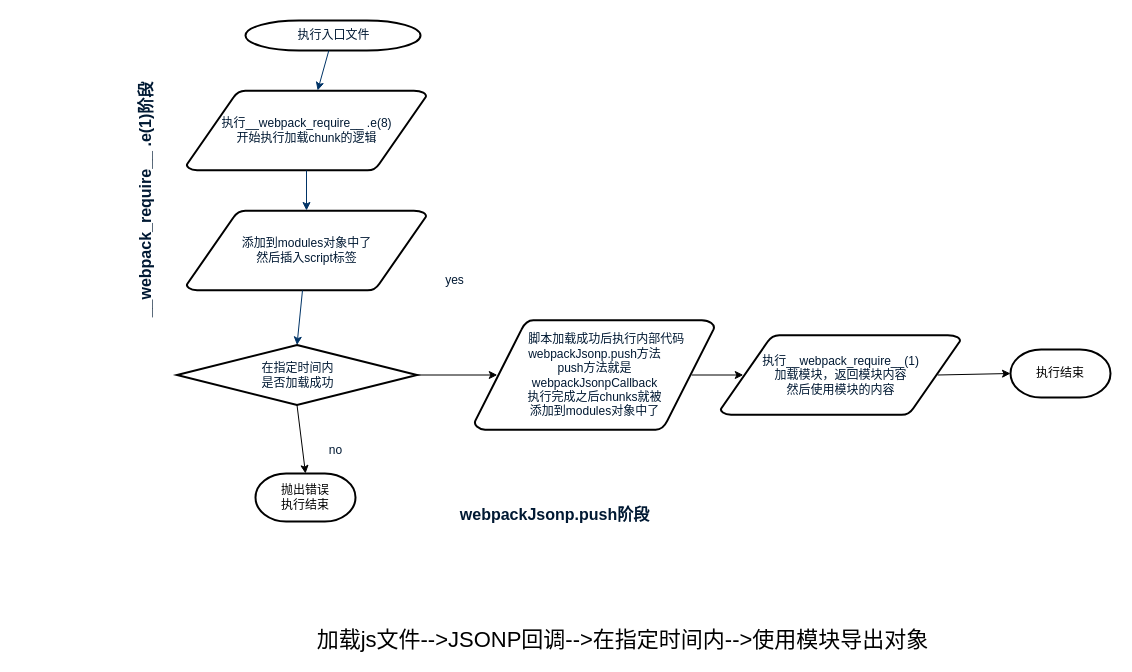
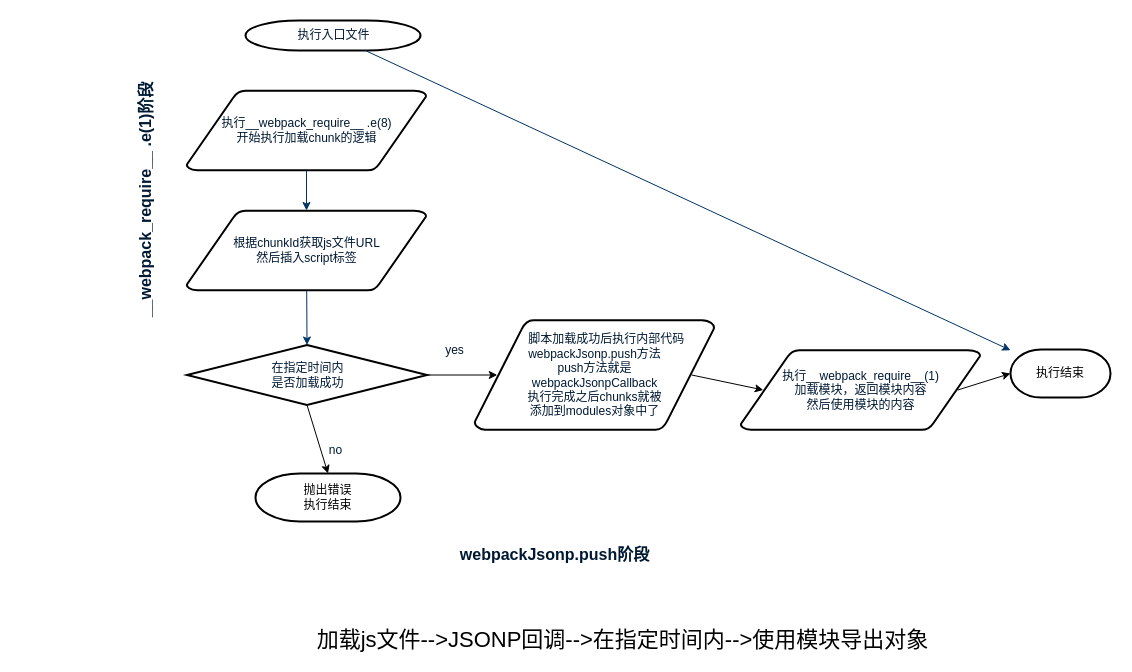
  <mxCell id="0" />
  <mxCell id="1" parent="0" />
  <mxCell id="2" value="执行入口文件" style="shape=mxgraph.flowchart.terminator;fillColor=#FFFFFF;strokeColor=#000000;strokeWidth=2;gradientColor=none;gradientDirection=north;fontColor=#001933;fontStyle=0;html=1;" parent="1" vertex="1"><mxGeometry x="245" y="20" width="175" height="30" as="geometry" /></mxCell>
  <mxCell id="3" value="执行__webpack_require__ .e(8)&lt;br&gt;开始执行加载chunk的逻辑" style="shape=mxgraph.flowchart.data;fillColor=#FFFFFF;strokeColor=#000000;strokeWidth=2;gradientColor=none;gradientDirection=north;fontColor=#001933;fontStyle=0;html=1;" parent="1" vertex="1"><mxGeometry x="186" y="90" width="240" height="80" as="geometry" /></mxCell>
- <mxCell id="4" value="添加到modules对象中了&lt;br&gt;然后插入script标签" style="shape=mxgraph.flowchart.data;fillColor=#FFFFFF;strokeColor=#000000;strokeWidth=2;gradientColor=none;gradientDirection=north;fontColor=#001933;fontStyle=0;html=1;" parent="1" vertex="1"><mxGeometry x="186" y="210" width="240" height="80" as="geometry" /></mxCell>
- <mxCell id="5" value="在指定时间内&lt;br&gt;是否加载成功" style="shape=mxgraph.flowchart.decision;fillColor=#FFFFFF;strokeColor=#000000;strokeWidth=2;gradientColor=none;gradientDirection=north;fontColor=#001933;fontStyle=0;html=1;" parent="1" vertex="1"><mxGeometry x="176.5" y="344.5" width="240" height="60" as="geometry" /></mxCell>
- <mxCell id="6" style="fontColor=#001933;fontStyle=1;strokeColor=#003366;strokeWidth=1;html=1;" parent="1" source="2" target="3" edge="1"><mxGeometry relative="1" as="geometry" /></mxCell>
+ <mxCell id="4" value="根据chunkId获取js文件URL&lt;br&gt;然后插入script标签" style="shape=mxgraph.flowchart.data;fillColor=#FFFFFF;strokeColor=#000000;strokeWidth=2;gradientColor=none;gradientDirection=north;fontColor=#001933;fontStyle=0;html=1;" parent="1" vertex="1"><mxGeometry x="186" y="210" width="240" height="80" as="geometry" /></mxCell>
+ <mxCell id="5" value="在指定时间内&lt;br&gt;是否加载成功" style="shape=mxgraph.flowchart.decision;fillColor=#FFFFFF;strokeColor=#000000;strokeWidth=2;gradientColor=none;gradientDirection=north;fontColor=#001933;fontStyle=0;html=1;" parent="1" vertex="1"><mxGeometry x="186.5" y="344.5" width="240" height="60" as="geometry" /></mxCell>
+ <mxCell id="6" style="fontColor=#001933;fontStyle=1;strokeColor=#003366;strokeWidth=1;html=1;" parent="1" source="2" target="15" edge="1"><mxGeometry relative="1" as="geometry" /></mxCell>
  <mxCell id="7" style="fontColor=#001933;fontStyle=1;strokeColor=#003366;strokeWidth=1;html=1;" parent="1" source="3" target="4" edge="1"><mxGeometry relative="1" as="geometry" /></mxCell>
  <mxCell id="8" style="entryX=0.5;entryY=0;entryPerimeter=0;fontColor=#001933;fontStyle=1;strokeColor=#003366;strokeWidth=1;html=1;" parent="1" source="4" target="5" edge="1"><mxGeometry relative="1" as="geometry" /></mxCell>
- <mxCell id="9" value="yes" style="text;fontColor=#001933;fontStyle=0;html=1;strokeColor=none;gradientColor=none;fillColor=none;strokeWidth=2;align=center;" parent="1" vertex="1"><mxGeometry x="434" y="266" width="40" height="26" as="geometry" /></mxCell>
+ <mxCell id="9" value="yes" style="text;fontColor=#001933;fontStyle=0;html=1;strokeColor=none;gradientColor=none;fillColor=none;strokeWidth=2;align=center;" parent="1" vertex="1"><mxGeometry x="434" y="336" width="40" height="26" as="geometry" /></mxCell>
  <mxCell id="10" value="no" style="text;fontColor=#001933;fontStyle=0;html=1;strokeColor=none;gradientColor=none;fillColor=none;strokeWidth=2;align=center;" parent="1" vertex="1"><mxGeometry x="315" y="436" width="40" height="26" as="geometry" /></mxCell>
  <mxCell id="11" value="&amp;nbsp; &amp;nbsp; &amp;nbsp; &amp;nbsp;脚本加载成功后执行内部代码&lt;br&gt;webpackJsonp.push方法&lt;br&gt;push方法就是&lt;br&gt;webpackJsonpCallback&lt;br&gt;执行完成之后chunks就被&lt;br&gt;添加到modules对象中了" style="shape=mxgraph.flowchart.data;fillColor=#FFFFFF;strokeColor=#000000;strokeWidth=2;gradientColor=none;gradientDirection=north;fontColor=#001933;fontStyle=0;html=1;" vertex="1" parent="1"><mxGeometry x="474" y="319.5" width="240" height="110" as="geometry" /></mxCell>
  <mxCell id="12" value="" style="endArrow=classic;html=1;exitX=1;exitY=0.5;exitDx=0;exitDy=0;exitPerimeter=0;entryX=0.095;entryY=0.5;entryDx=0;entryDy=0;entryPerimeter=0;" edge="1" parent="1" source="5" target="11"><mxGeometry width="50" height="50" relative="1" as="geometry"><mxPoint x="180" y="670" as="sourcePoint" /><mxPoint x="230" y="620" as="targetPoint" /></mxGeometry></mxCell>
- <mxCell id="13" value="执行__webpack_require__(1)&lt;br&gt;加载模块，返回模块内容&lt;br&gt;然后使用模块的内容" style="shape=mxgraph.flowchart.data;fillColor=#FFFFFF;strokeColor=#000000;strokeWidth=2;gradientColor=none;gradientDirection=north;fontColor=#001933;fontStyle=0;html=1;" vertex="1" parent="1"><mxGeometry x="720" y="334.5" width="240" height="80" as="geometry" /></mxCell>
+ <mxCell id="13" value="执行__webpack_require__(1)&lt;br&gt;加载模块，返回模块内容&lt;br&gt;然后使用模块的内容" style="shape=mxgraph.flowchart.data;fillColor=#FFFFFF;strokeColor=#000000;strokeWidth=2;gradientColor=none;gradientDirection=north;fontColor=#001933;fontStyle=0;html=1;" vertex="1" parent="1"><mxGeometry x="740" y="349.5" width="240" height="80" as="geometry" /></mxCell>
  <mxCell id="14" value="" style="endArrow=classic;html=1;exitX=0.905;exitY=0.5;exitDx=0;exitDy=0;exitPerimeter=0;entryX=0.095;entryY=0.5;entryDx=0;entryDy=0;entryPerimeter=0;" edge="1" parent="1" source="11" target="13"><mxGeometry width="50" height="50" relative="1" as="geometry"><mxPoint x="405" y="473.5" as="sourcePoint" /><mxPoint x="355" y="523.5" as="targetPoint" /></mxGeometry></mxCell>
  <mxCell id="15" value="执行结束" style="strokeWidth=2;html=1;shape=mxgraph.flowchart.terminator;whiteSpace=wrap;align=center;" vertex="1" parent="1"><mxGeometry x="1010" y="349" width="100" height="48" as="geometry" /></mxCell>
  <mxCell id="16" value="" style="endArrow=classic;html=1;exitX=0.905;exitY=0.5;exitDx=0;exitDy=0;exitPerimeter=0;entryX=0;entryY=0.5;entryDx=0;entryDy=0;entryPerimeter=0;" edge="1" parent="1" source="13" target="15"><mxGeometry width="50" height="50" relative="1" as="geometry"><mxPoint x="455" y="763.5" as="sourcePoint" /><mxPoint x="505" y="713.5" as="targetPoint" /></mxGeometry></mxCell>
  <mxCell id="17" value="" style="endArrow=classic;html=1;exitX=0.5;exitY=1;exitDx=0;exitDy=0;exitPerimeter=0;entryX=0.5;entryY=0;entryDx=0;entryDy=0;entryPerimeter=0;" edge="1" parent="1" source="5" target="18"><mxGeometry width="50" height="50" relative="1" as="geometry"><mxPoint x="170" y="860" as="sourcePoint" /><mxPoint x="510" y="373" as="targetPoint" /></mxGeometry></mxCell>
- <mxCell id="18" value="抛出错误&lt;br&gt;执行结束" style="strokeWidth=2;html=1;shape=mxgraph.flowchart.terminator;whiteSpace=wrap;align=center;" vertex="1" parent="1"><mxGeometry x="255" y="473" width="100" height="48" as="geometry" /></mxCell>
+ <mxCell id="18" value="抛出错误&lt;br&gt;执行结束" style="strokeWidth=2;html=1;shape=mxgraph.flowchart.terminator;whiteSpace=wrap;align=center;" vertex="1" parent="1"><mxGeometry x="255" y="473" width="145" height="48" as="geometry" /></mxCell>
  <mxCell id="19" value="&lt;span style=&quot;color: rgb(0 , 25 , 51)&quot;&gt;&lt;b&gt;&lt;font style=&quot;font-size: 16px&quot;&gt;__webpack_require__ .e(1)阶段&lt;/font&gt;&lt;/b&gt;&lt;br&gt;&lt;/span&gt;" style="text;html=1;resizable=0;autosize=1;align=center;verticalAlign=middle;points=[];fillColor=none;strokeColor=none;rounded=0;rotation=270;flipV=0;flipH=1;" vertex="1" parent="1"><mxGeometry x="20" y="190" width="250" height="20" as="geometry" /></mxCell>
- <mxCell id="20" value="&lt;span style=&quot;color: rgb(0 , 25 , 51) ; font-size: 16px&quot;&gt;&lt;b&gt;&lt;font style=&quot;font-size: 16px&quot;&gt;webpackJsonp.push&lt;/font&gt;&lt;/b&gt;&lt;/span&gt;&lt;span style=&quot;color: rgb(0 , 25 , 51) ; font-size: 16px&quot;&gt;&lt;b&gt;&lt;font style=&quot;font-size: 16px&quot;&gt;阶段&lt;/font&gt;&lt;/b&gt;&lt;br&gt;&lt;/span&gt;" style="text;html=1;resizable=0;autosize=1;align=center;verticalAlign=middle;points=[];fillColor=none;strokeColor=none;rounded=0;" vertex="1" parent="1"><mxGeometry x="454" y="503.5" width="200" height="20" as="geometry" /></mxCell>
+ <mxCell id="20" value="&lt;span style=&quot;color: rgb(0 , 25 , 51) ; font-size: 16px&quot;&gt;&lt;b&gt;&lt;font style=&quot;font-size: 16px&quot;&gt;webpackJsonp.push&lt;/font&gt;&lt;/b&gt;&lt;/span&gt;&lt;span style=&quot;color: rgb(0 , 25 , 51) ; font-size: 16px&quot;&gt;&lt;b&gt;&lt;font style=&quot;font-size: 16px&quot;&gt;阶段&lt;/font&gt;&lt;/b&gt;&lt;br&gt;&lt;/span&gt;" style="text;html=1;resizable=0;autosize=1;align=center;verticalAlign=middle;points=[];fillColor=none;strokeColor=none;rounded=0;" vertex="1" parent="1"><mxGeometry x="454" y="543.5" width="200" height="20" as="geometry" /></mxCell>
  <mxCell id="21" value="加载js文件--&amp;gt;JSONP回调--&amp;gt;在指定时间内--&amp;gt;使用模块导出对象" style="text;html=1;resizable=0;autosize=1;align=center;verticalAlign=middle;points=[];fillColor=none;strokeColor=none;rounded=0;fontSize=22;" vertex="1" parent="1"><mxGeometry x="452" y="630" width="340" height="20" as="geometry" /></mxCell>
